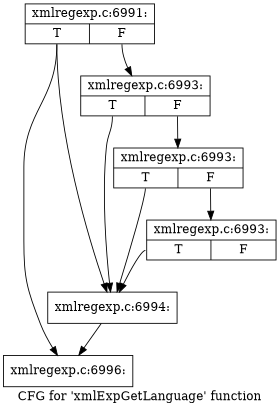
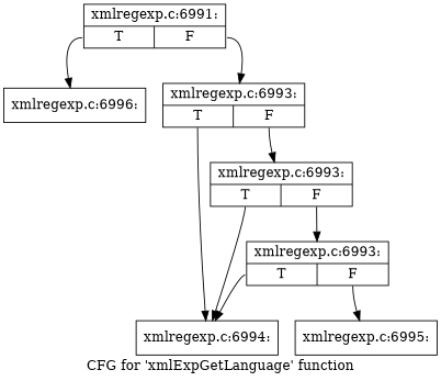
  digraph {
    label="CFG for 'xmlExpGetLanguage' function"
    node [shape=record]
    edge [tailport=s0]
    n1 [label="{xmlregexp.c:6991:|{<s0>T|<s1>F}}"]
    n2 [label="{xmlregexp.c:6994:}"]
    n3 [label="{xmlregexp.c:6993:|{<s0>T|<s1>F}}"]
    n4 [label="{xmlregexp.c:6996:}"]
    n5 [label="{xmlregexp.c:6993:|{<s0>T|<s1>F}}"]
    n6 [label="{xmlregexp.c:6993:|{<s0>T|<s1>F}}"]
-   n1 -> n2
+   n7 [label="{xmlregexp.c:6995:}"]
    n1 -> n3 [tailport=s1]
    n1 -> n4
-   n2 -> n4
    n3 -> n2
    n3 -> n5 [tailport=s1]
    n5 -> n2
    n5 -> n6 [tailport=s1]
    n6 -> n2
+   n6 -> n7 [tailport=s1]
  }
